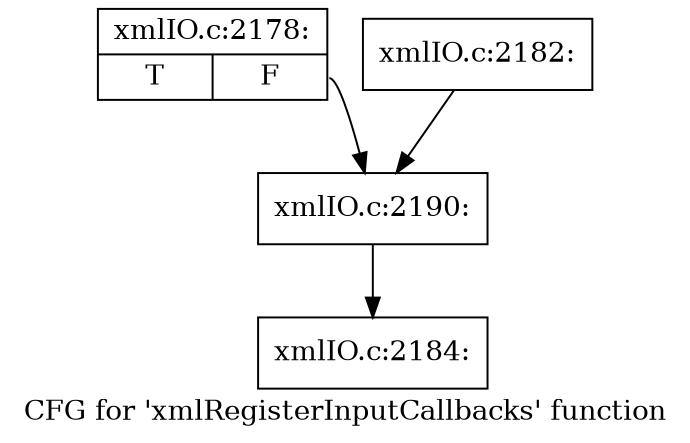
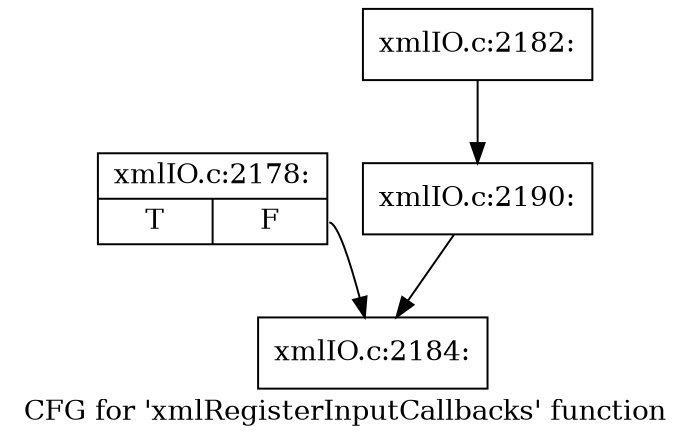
  digraph {
    label="CFG for 'xmlRegisterInputCallbacks' function"
    node [shape=record]
    n1 [label="{xmlIO.c:2178:|{<s0>T|<s1>F}}"]
    n2 [label="{xmlIO.c:2184:}"]
    n3 [label="{xmlIO.c:2182:}"]
    n4 [label="{xmlIO.c:2190:}"]
-   n1 -> n4 [tailport=s1]
+   n1 -> n2 [tailport=s1]
    n3 -> n4
    n4 -> n2
  }
